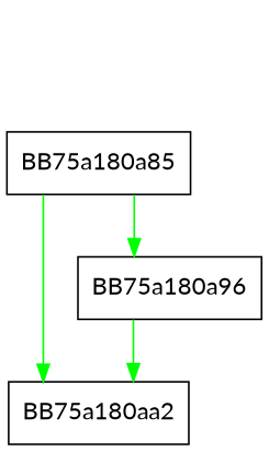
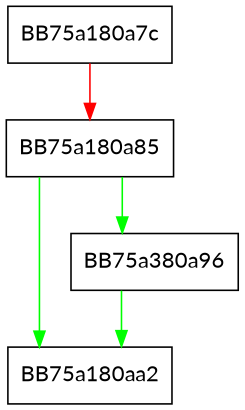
  digraph {
    fontname=Lato
    splines=ortho
    node [fontname=Lato shape=box]
    edge [color=green fontname=Lato]
+   BB75a180a7c
    BB75a180a85
    BB75a180aa2
-   BB75a180a96
+   BB75a180a96 [label=BB75a380a96]
+   BB75a180a7c -> BB75a180a85 [color=red]
    BB75a180a85 -> BB75a180aa2
    BB75a180a85 -> BB75a180a96
    BB75a180a96 -> BB75a180aa2
  }
